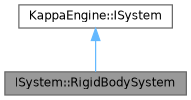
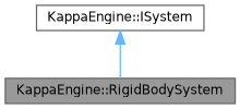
  digraph {
    node [color=gray40 fontname=Helvetica fontsize=10 shape=box style=filled]
-   n1 [fillcolor=grey60 fontcolor=black height=0.2 label="ISystem::RigidBodySystem" width=0.4]
+   n1 [fillcolor=grey60 fontcolor=black height=0.2 label="KappaEngine::RigidBodySystem" width=0.4]
    n2 [fillcolor=white height=0.2 label="KappaEngine::ISystem" width=0.4]
    n2 -> n1 [color=steelblue1 dir=back fontname=Helvetica fontsize=10 labelfontname=Helvetica labelfontsize=10 style=solid]
  }
